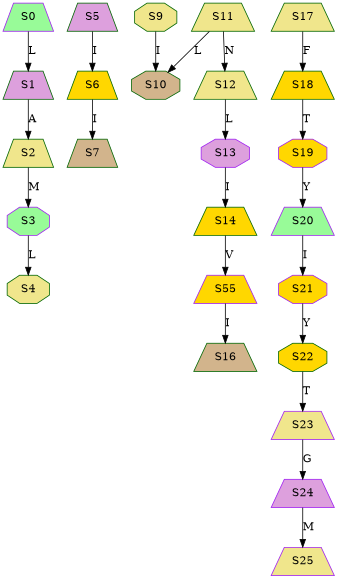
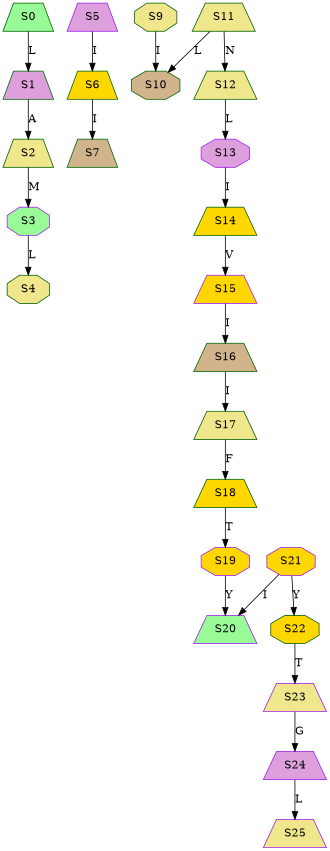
  strict digraph {
    node [color=darkgreen fillcolor=khaki shape=trapezium style=filled]
-   S0 [color=purple fillcolor=palegreen]
+   S0 [fillcolor=palegreen]
    S1 [fillcolor=plum]
    S2
    S3 [color=purple fillcolor=palegreen shape=octagon]
    S4 [shape=octagon]
-   S5 [fillcolor=plum]
+   S5 [color=purple fillcolor=plum]
    S6 [fillcolor=gold]
    S7 [fillcolor=tan]
    S9 [shape=octagon]
    S10 [fillcolor=tan shape=octagon]
    S11
    S12
    S13 [color=purple fillcolor=plum shape=octagon]
    S14 [fillcolor=gold]
-   S15 [color=purple fillcolor=gold label=S55]
+   S15 [color=purple fillcolor=gold]
    S16 [fillcolor=tan]
    S17
    S18 [fillcolor=gold]
    S19 [color=purple fillcolor=gold shape=octagon]
    S20 [color=purple fillcolor=palegreen]
    S21 [color=purple fillcolor=gold shape=octagon]
    S22 [fillcolor=gold shape=octagon]
    S23 [color=purple]
    S24 [color=purple fillcolor=plum]
    S25 [color=purple]
    S0 -> S1 [label=L]
    S1 -> S2 [label=A]
    S2 -> S3 [label=M]
    S3 -> S4 [label=L]
    S5 -> S6 [label=I]
    S6 -> S7 [label=I]
    S9 -> S10 [label=I]
    S11 -> S10 [label=L]
    S11 -> S12 [label=N]
    S12 -> S13 [label=L]
    S13 -> S14 [label=I]
    S14 -> S15 [label=V]
    S15 -> S16 [label=I]
+   S16 -> S17 [label=I]
    S17 -> S18 [label=F]
    S18 -> S19 [label=T]
    S19 -> S20 [label=Y]
-   S20 -> S21 [label=I]
+   S21 -> S20 [label=I]
    S21 -> S22 [label=Y]
    S22 -> S23 [label=T]
    S23 -> S24 [label=G]
-   S24 -> S25 [label=M]
+   S24 -> S25 [label=L]
  }
